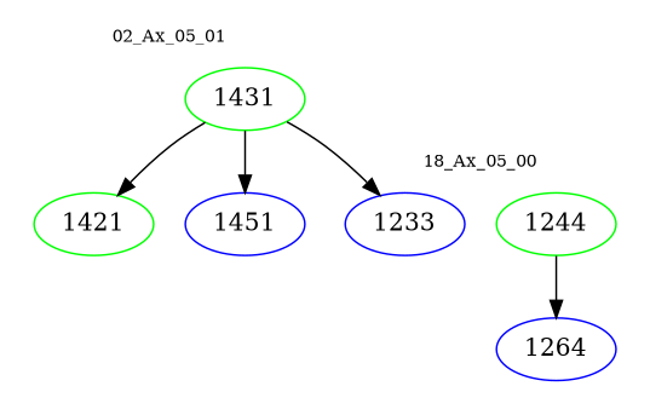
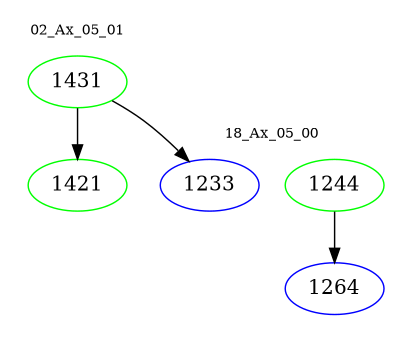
  digraph {
    node [color=green]
    edge [color=black]
    n1 [label=1431]
    n2 [label=1421]
-   n3 [color=blue label=1451]
    n4 [label=1244]
    n5 [color=blue label=1233]
    n6 [color=blue label=1264]
    subgraph cluster_1 {
      color=white
      fontsize=10
      label="02_Ax_05_01"
      n1
      n2
-     n3
    }
    subgraph cluster_2 {
      color=white
      fontsize=10
      label="18_Ax_05_00"
      n4
      n5
      n6
    }
    n1 -> n2
-   n1 -> n3
    n1 -> n5
    n4 -> n6
  }
